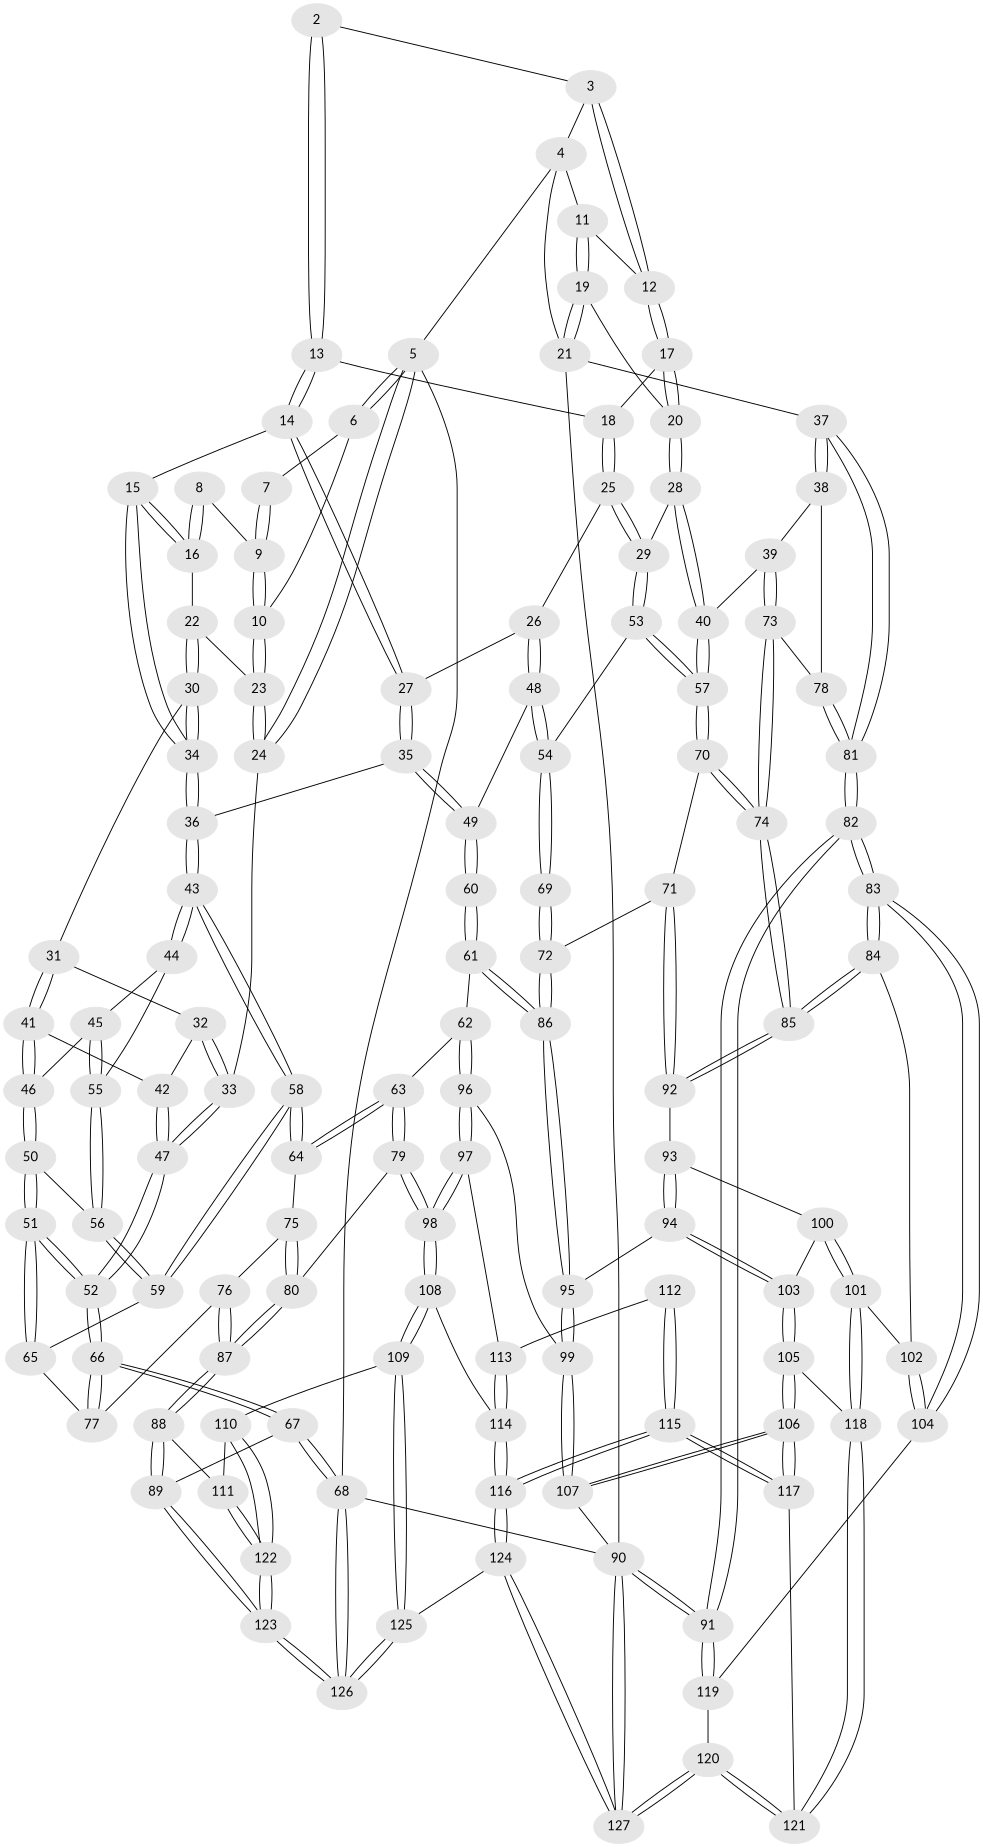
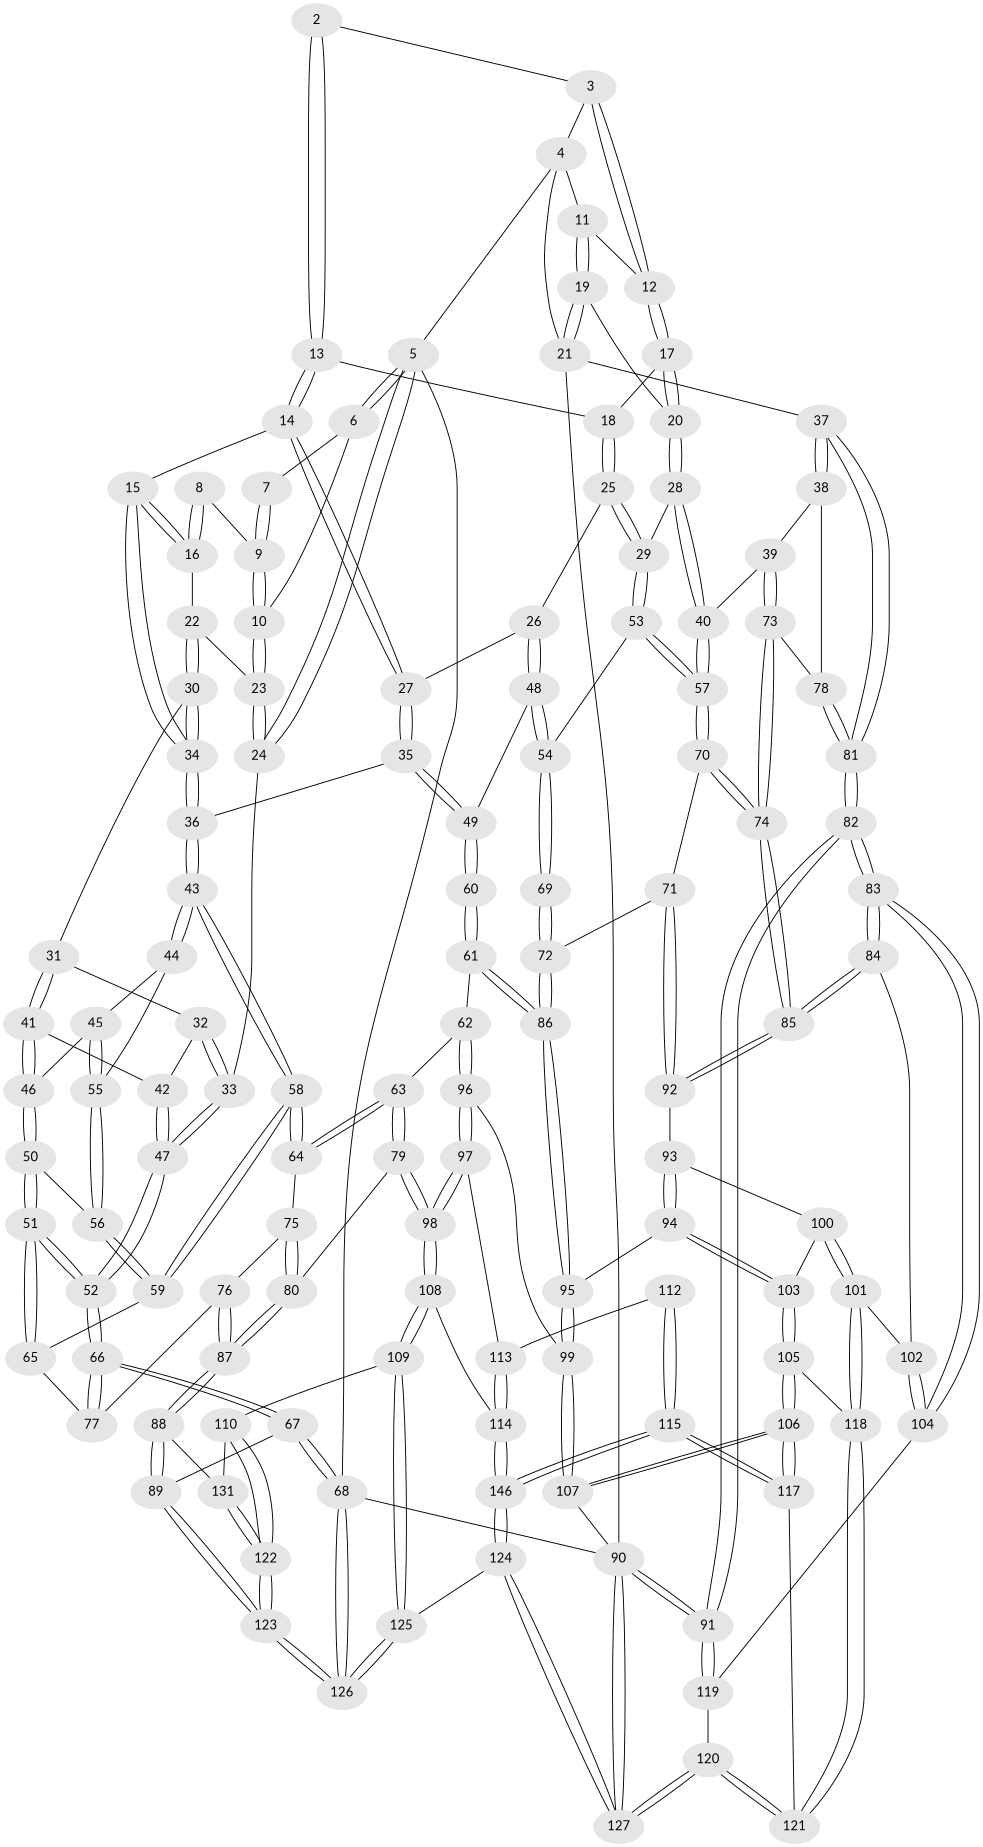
  graph {
    fontname=Lato
    node [color=gray90 fontname=Lato style=filled]
    edge [fontname=Lato]
    2
    3
    13
    8
    9
    16
    4
    12
    14
    18
    5
    11
    21
    17
    6
    24
    68
    19
    37
    90
    7
    10
    33
    126
    23
    22
    20
    15
    27
    25
    34
    35
    36
    30
    28
    26
    29
    40
    38
    81
    91
    127
    31
    47
    48
    53
    49
    54
    57
    32
    41
    42
    46
    52
    43
    60
    44
    58
    39
    78
    82
    73
    74
    70
    50
    45
    55
    59
    64
    56
    51
    66
    69
    61
    65
    77
    67
    72
    71
    75
    62
    86
    63
    96
    95
    79
    99
    97
    80
    98
    76
    89
    123
    92
    85
    93
    87
    88
    108
    83
    84
    104
    119
    102
-   111
+   111 [label=131]
    122
    120
    94
    100
    103
    101
    105
    107
    113
    114
    109
    118
    121
    106
    117
    112
    115
    110
    125
-   116
+   116 [label=146]
    124
    2 -- 3
    2 -- 13
    2 -- 13
    3 -- 4
    3 -- 12
    3 -- 12
    13 -- 14
    13 -- 14
    13 -- 18
    8 -- 9
    8 -- 16
    8 -- 16
    9 -- 10
    9 -- 10
    16 -- 22
    4 -- 5
    4 -- 11
    4 -- 21
    12 -- 17
    12 -- 17
    14 -- 15
    14 -- 27
    14 -- 27
    18 -- 25
    18 -- 25
    5 -- 6
    5 -- 6
    5 -- 24
    5 -- 24
    5 -- 68
    11 -- 12
    11 -- 19
    11 -- 19
    21 -- 37
    21 -- 90
    17 -- 18
    17 -- 20
    17 -- 20
    6 -- 7
    6 -- 10
    24 -- 33
    68 -- 90
    68 -- 126
    68 -- 126
    19 -- 21
    19 -- 21
    19 -- 20
    37 -- 38
    37 -- 38
    37 -- 81
    37 -- 81
    90 -- 91
    90 -- 91
    90 -- 127
    90 -- 127
    7 -- 9
    7 -- 9
    10 -- 23
    10 -- 23
    33 -- 47
    33 -- 47
    23 -- 24
    23 -- 24
    22 -- 23
    22 -- 30
    22 -- 30
    20 -- 28
    20 -- 28
    15 -- 16
    15 -- 16
    15 -- 34
    15 -- 34
    27 -- 35
    27 -- 35
    25 -- 26
    25 -- 29
    25 -- 29
    34 -- 36
    34 -- 36
    35 -- 36
    35 -- 49
    35 -- 49
    36 -- 43
    36 -- 43
    30 -- 34
    30 -- 34
    30 -- 31
    28 -- 29
    28 -- 40
    28 -- 40
    26 -- 27
    26 -- 48
    26 -- 48
    29 -- 53
    29 -- 53
    40 -- 57
    40 -- 57
    38 -- 39
    38 -- 78
    81 -- 82
    81 -- 82
    91 -- 119
    91 -- 119
    31 -- 32
    31 -- 41
    31 -- 41
    47 -- 52
    47 -- 52
    48 -- 49
    48 -- 54
    48 -- 54
    53 -- 54
    53 -- 57
    53 -- 57
    49 -- 60
    49 -- 60
    54 -- 69
    54 -- 69
    57 -- 70
    57 -- 70
    32 -- 33
    32 -- 33
    32 -- 42
    41 -- 42
    41 -- 46
    41 -- 46
    42 -- 47
    42 -- 47
    46 -- 50
    46 -- 50
    52 -- 66
    52 -- 66
    43 -- 44
    43 -- 44
    43 -- 58
    43 -- 58
    60 -- 61
    60 -- 61
    44 -- 45
    44 -- 55
    58 -- 59
    58 -- 59
    58 -- 64
    58 -- 64
    39 -- 40
    39 -- 73
    39 -- 73
    78 -- 81
    78 -- 81
    82 -- 91
    82 -- 91
    82 -- 83
    82 -- 83
    73 -- 78
    73 -- 74
    73 -- 74
    74 -- 85
    74 -- 85
    70 -- 74
    70 -- 74
    70 -- 71
    50 -- 56
    50 -- 51
    50 -- 51
    45 -- 46
    45 -- 55
    45 -- 55
    55 -- 56
    55 -- 56
    59 -- 65
    64 -- 75
    56 -- 59
    56 -- 59
    51 -- 52
    51 -- 52
    51 -- 65
    51 -- 65
    66 -- 77
    66 -- 77
    66 -- 67
    66 -- 67
    69 -- 72
    69 -- 72
    61 -- 62
    61 -- 86
    61 -- 86
    65 -- 77
    67 -- 68
    67 -- 68
    67 -- 89
    72 -- 86
    72 -- 86
    71 -- 72
    71 -- 92
    71 -- 92
    75 -- 80
    75 -- 80
    75 -- 76
    62 -- 63
    62 -- 96
    62 -- 96
    86 -- 95
    86 -- 95
    63 -- 64
    63 -- 64
    63 -- 79
    63 -- 79
    96 -- 99
    96 -- 97
    96 -- 97
    95 -- 99
    95 -- 99
    79 -- 80
    79 -- 98
    79 -- 98
    99 -- 107
    99 -- 107
    97 -- 98
    97 -- 98
    97 -- 113
    80 -- 87
    80 -- 87
    98 -- 108
    98 -- 108
    76 -- 77
    76 -- 87
    76 -- 87
    89 -- 123
    89 -- 123
    123 -- 126
    123 -- 126
    92 -- 93
    85 -- 92
    85 -- 92
    93 -- 94
    93 -- 94
    93 -- 100
    87 -- 88
    87 -- 88
    88 -- 89
    88 -- 89
    88 -- 111
    108 -- 114
    108 -- 109
    108 -- 109
    83 -- 84
    83 -- 84
    83 -- 104
    83 -- 104
    84 -- 85
    84 -- 85
    84 -- 102
    104 -- 119
    119 -- 120
    102 -- 104
    102 -- 104
    111 -- 122
    111 -- 122
    122 -- 123
    122 -- 123
    120 -- 127
    120 -- 127
    120 -- 121
    120 -- 121
    94 -- 95
    94 -- 103
    94 -- 103
    100 -- 103
    100 -- 101
    100 -- 101
    103 -- 105
    103 -- 105
    101 -- 102
    101 -- 118
    101 -- 118
    105 -- 118
    105 -- 106
    105 -- 106
    107 -- 90
    113 -- 114
    113 -- 114
    114 -- 116
    114 -- 116
    109 -- 110
    109 -- 125
    109 -- 125
    118 -- 121
    118 -- 121
    106 -- 107
    106 -- 107
    106 -- 117
    106 -- 117
    117 -- 121
    112 -- 113
    112 -- 115
    112 -- 115
    115 -- 117
    115 -- 117
    115 -- 116
    115 -- 116
    110 -- 111
    110 -- 122
    110 -- 122
    125 -- 126
    125 -- 126
    116 -- 124
    116 -- 124
    124 -- 127
    124 -- 127
    124 -- 125
  }
